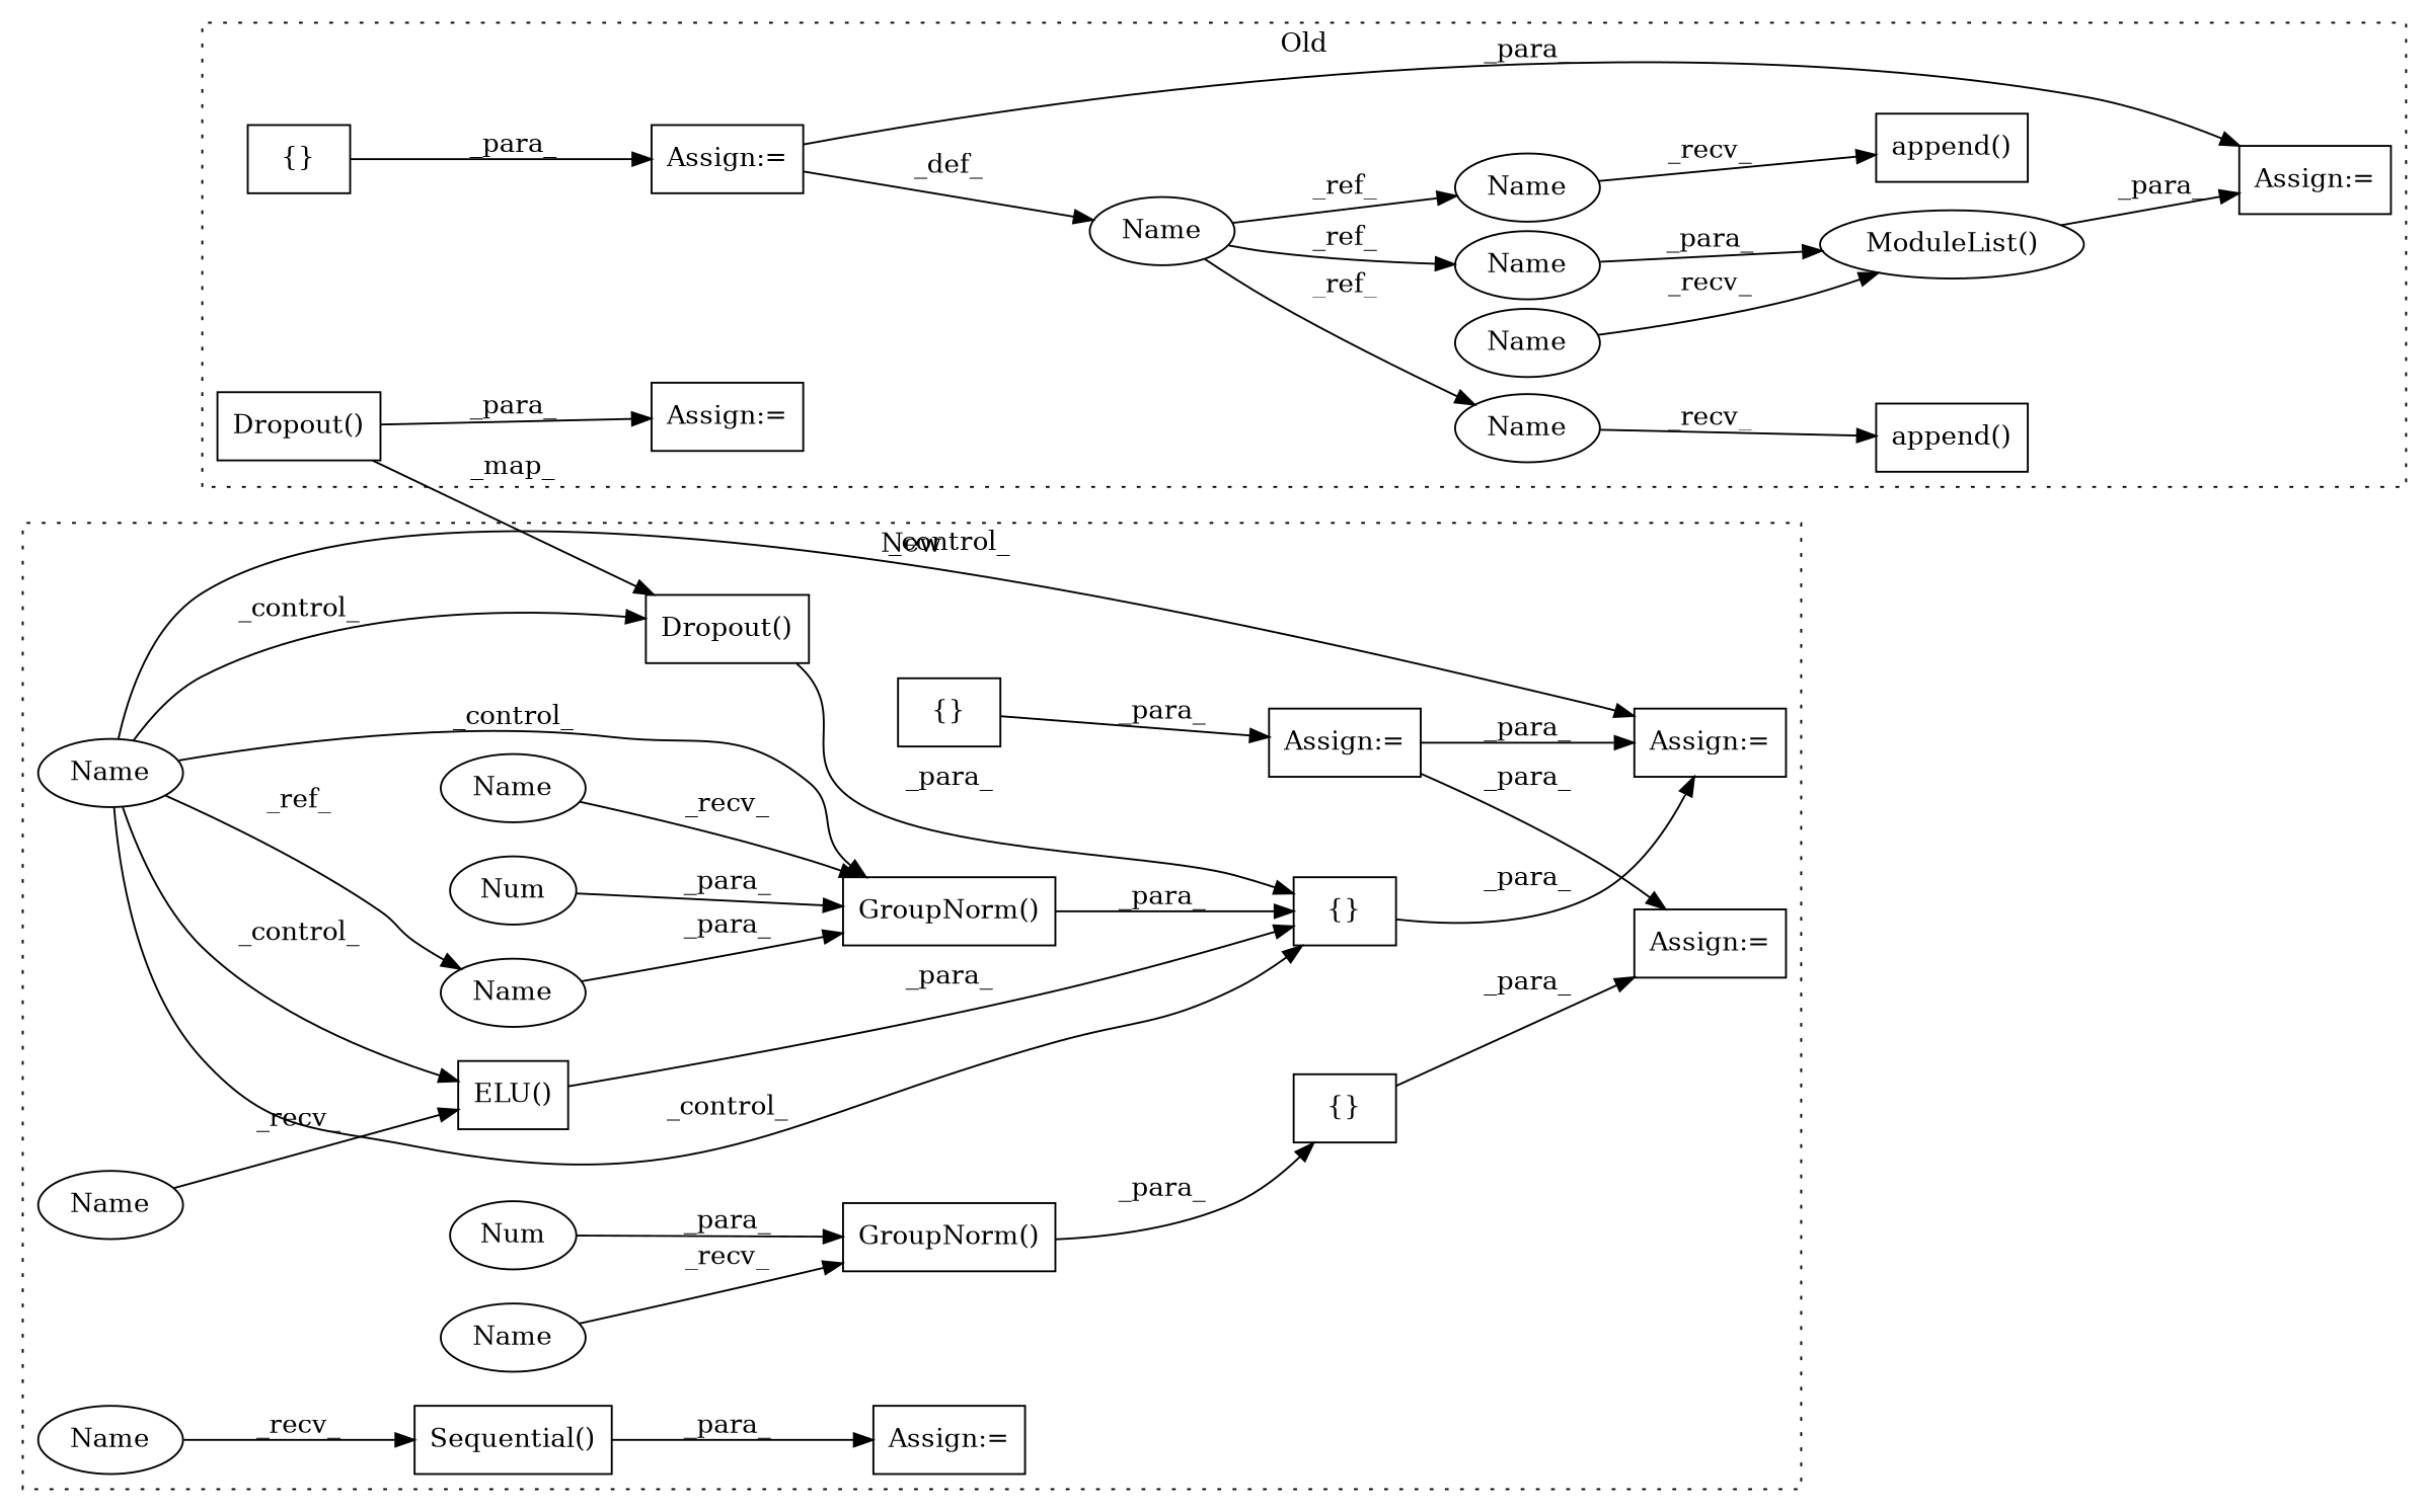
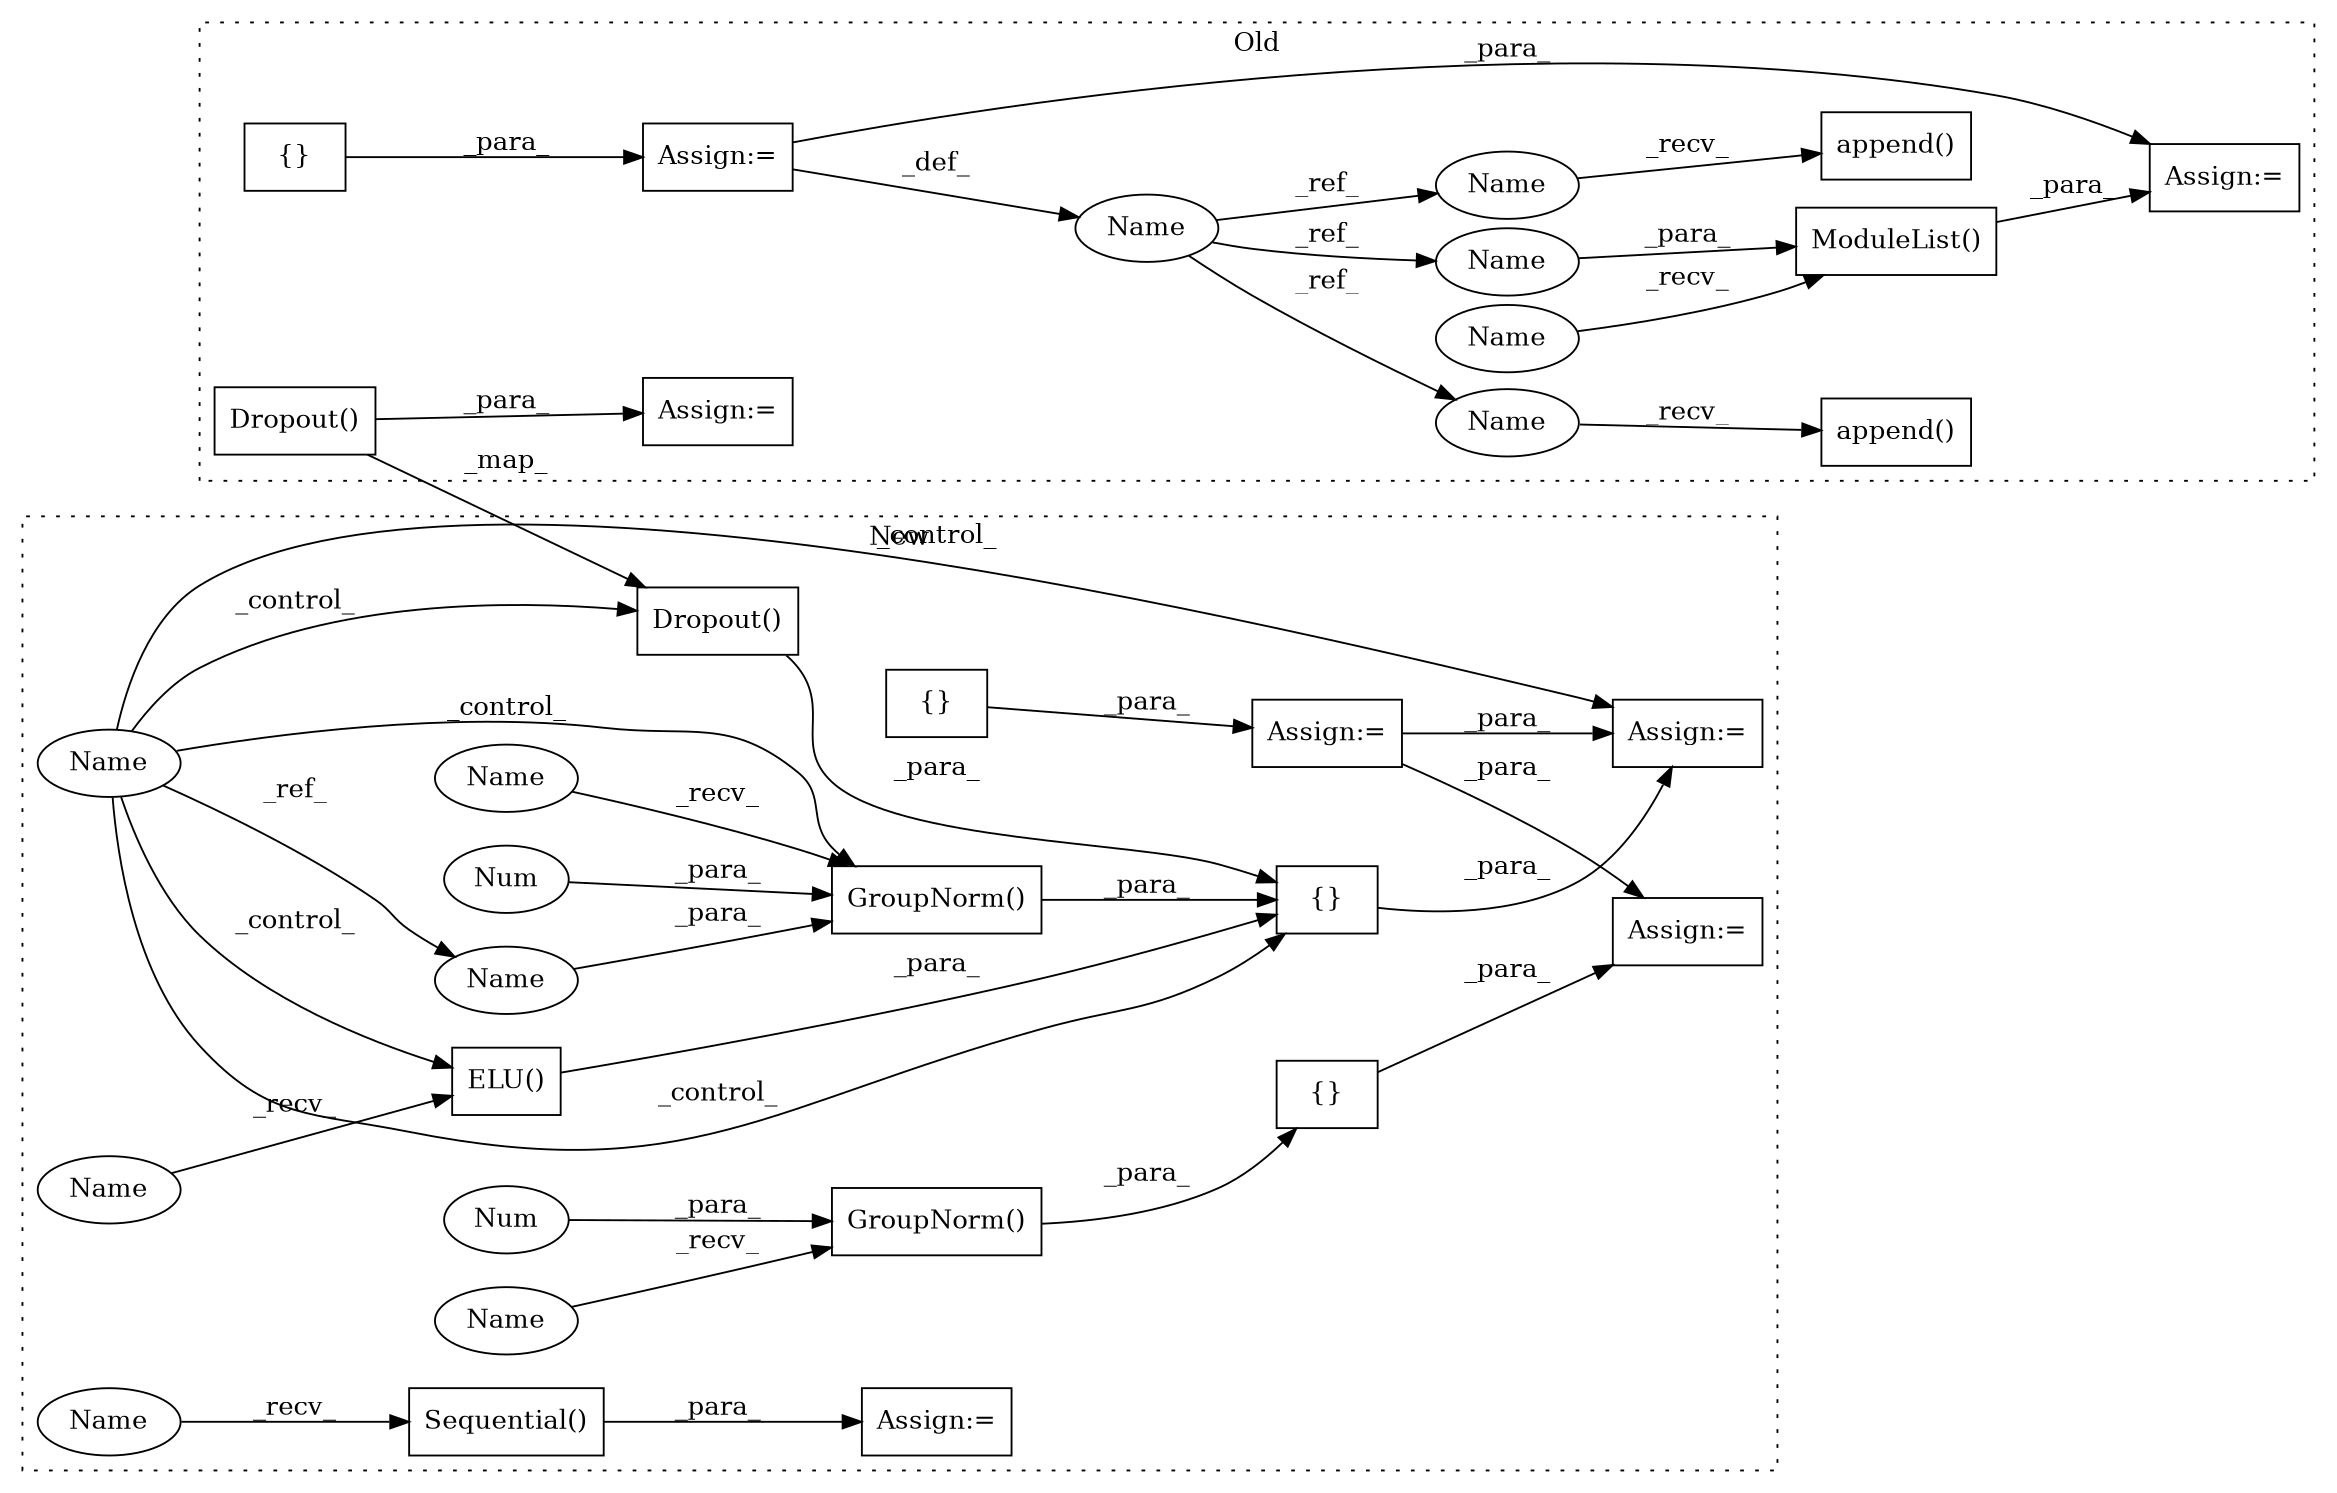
  digraph {
    rankdir=LR
    node [a=87 l=4 s=12917 shape=box]
-   n1 [a=75 l="14,1" label="ModuleList()" s="13148,13166" shape=ellipse]
+   n1 [a=75 l="14,1" label="ModuleList()" s="13148,13166"]
    n2 [a=59 l="2,1" label="{}" s="12942,12942"]
    n3 [a=75 l="12,1" label="append()" s="12982,13038"]
    n4 [label=Name s=12935 shape=ellipse]
    n5 [a=75 l="12,1" label="append()" s="13066,13126"]
    n6 [a=68 l=3 label="Assign:=" s=12939]
    n7 [a=68 l=3 label="Assign:=" s=13145]
    n8 [a=75 l=26 label="Dropout()" s=12718]
    n9 [a=68 l=3 label="Assign:=" s=12715]
    n10 [l=2 label=Name s=13148 shape=ellipse]
    n11 [label=Name s=13066 shape=ellipse]
    n12 [label=Name s=13162 shape=ellipse]
    n13 [label=Name s=12982 shape=ellipse]
    n14 [a=75 l="13,1" label="GroupNorm()" s="12881,12898"]
    n15 [a=75 l=8 label="ELU()"]
    n16 [a=76 l=1 label=Num s=12894 shape=ellipse]
    n17 [a=59 l="19,0" label="{}" s="12799,12970"]
    n18 [a=75 l="14,2" label="Sequential()" s="13100,13115"]
    n19 [a=68 label="Assign:=" s=12795]
    n20 [a=68 l=3 label="Assign:=" s=13097]
    n21 [a=75 l=26 label="Dropout()" s=12944]
    n22 [l=1 label=Name s=12769 shape=ellipse]
    n23 [a=75 l="13,1" label="GroupNorm()" s="13056,13077"]
    n24 [a=59 l="2,1" label="{}" s="12754,12754"]
    n25 [a=76 l=1 label=Num s=13069 shape=ellipse]
    n26 [a=59 l="2,0" label="{}" s="13004,13078"]
    n27 [a=68 label="Assign:=" s=13000]
    n28 [a=68 l=3 label="Assign:=" s=12751]
    n29 [l=1 label=Name s=12897 shape=ellipse]
    n30 [l=2 label=Name s=12881 shape=ellipse]
    n31 [l=2 label=Name s=13056 shape=ellipse]
    n32 [l=2 label=Name s=13100 shape=ellipse]
    n33 [l=2 label=Name shape=ellipse]
    subgraph cluster_1 {
      label=Old
      style=dotted
      n1
      n2
      n3
      n4
      n5
      n6
      n7
      n8
      n9
      n10
      n11
      n12
      n13
    }
    subgraph cluster_2 {
      label=New
      style=dotted
      n14
      n15
      n16
      n17
      n18
      n19
      n20
      n21
      n22
      n23
      n24
      n25
      n26
      n27
      n28
      n29
      n30
      n31
      n32
      n33
    }
    n1 -> n7 [label=_para_]
    n2 -> n6 [label=_para_]
    n4 -> n11 [label=_ref_]
    n4 -> n12 [label=_ref_]
    n4 -> n13 [label=_ref_]
    n6 -> n4 [label=_def_]
    n6 -> n7 [label=_para_]
    n8 -> n9 [label=_para_]
    n8 -> n21 [label=_map_]
    n10 -> n1 [label=_recv_]
    n11 -> n5 [label=_recv_]
    n12 -> n1 [label=_para_]
    n13 -> n3 [label=_recv_]
    n14 -> n17 [label=_para_]
    n15 -> n17 [label=_para_]
    n16 -> n14 [label=_para_]
    n17 -> n19 [label=_para_]
    n18 -> n20 [label=_para_]
    n21 -> n17 [label=_para_]
    n22 -> n14 [label=_control_]
    n22 -> n15 [label=_control_]
    n22 -> n17 [label=_control_]
    n22 -> n19 [label=_control_]
    n22 -> n21 [label=_control_]
    n22 -> n29 [label=_ref_]
    n23 -> n26 [label=_para_]
    n24 -> n28 [label=_para_]
    n25 -> n23 [label=_para_]
    n26 -> n27 [label=_para_]
    n28 -> n19 [label=_para_]
    n28 -> n27 [label=_para_]
    n29 -> n14 [label=_para_]
    n30 -> n14 [label=_recv_]
    n31 -> n23 [label=_recv_]
    n32 -> n18 [label=_recv_]
    n33 -> n15 [label=_recv_]
  }
